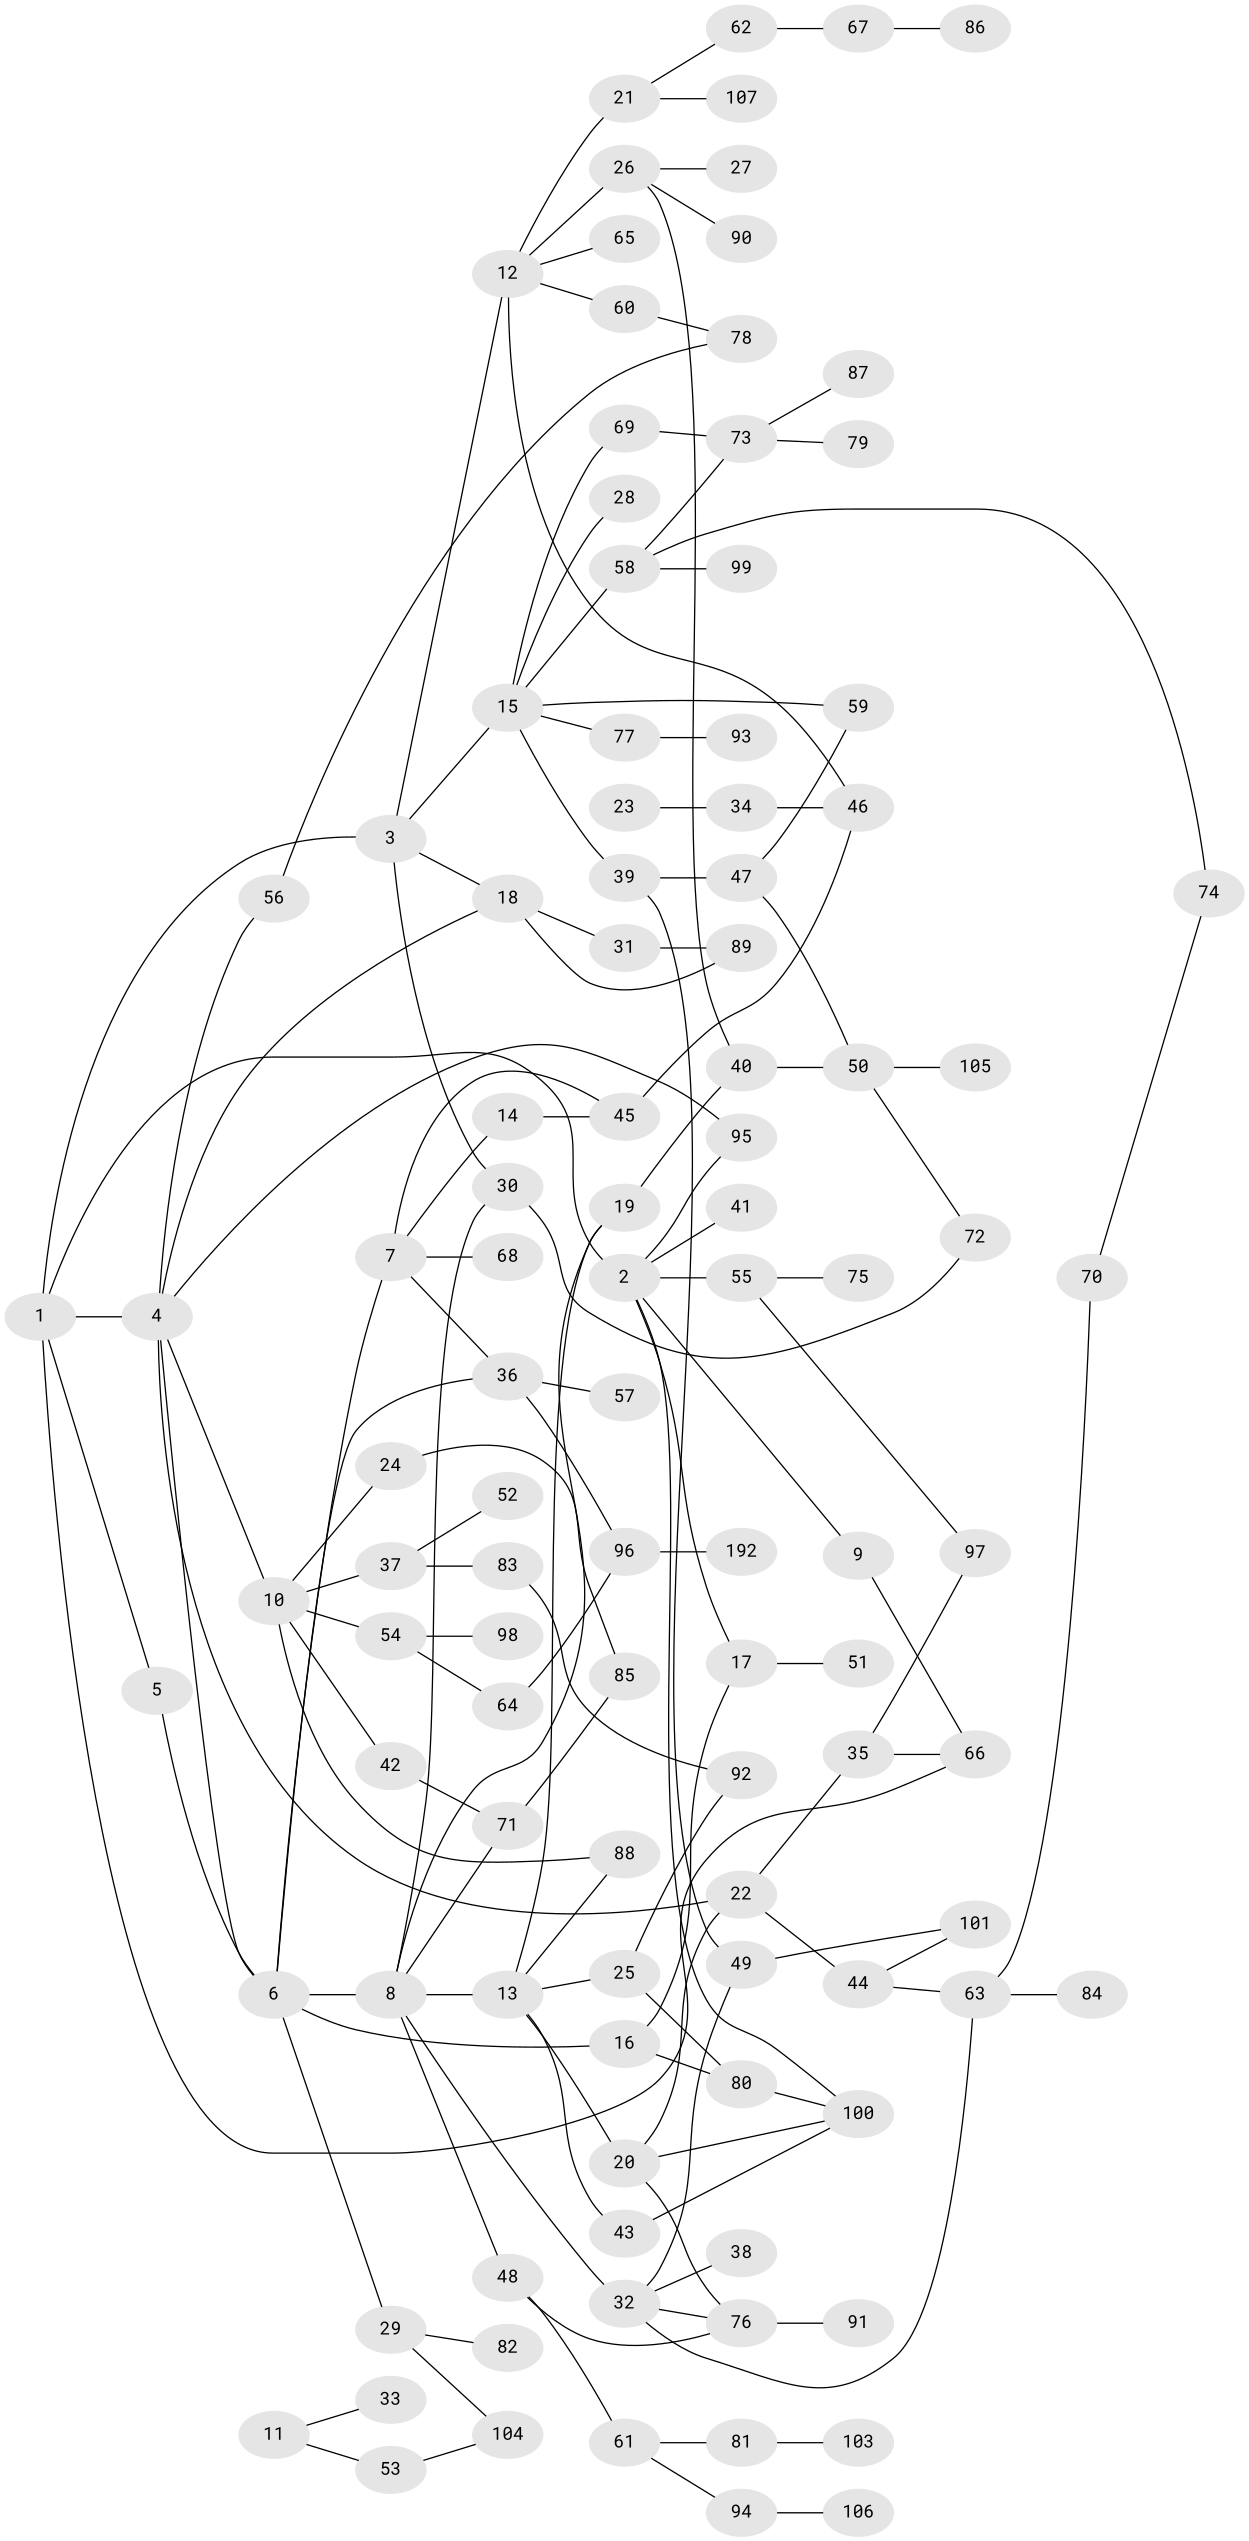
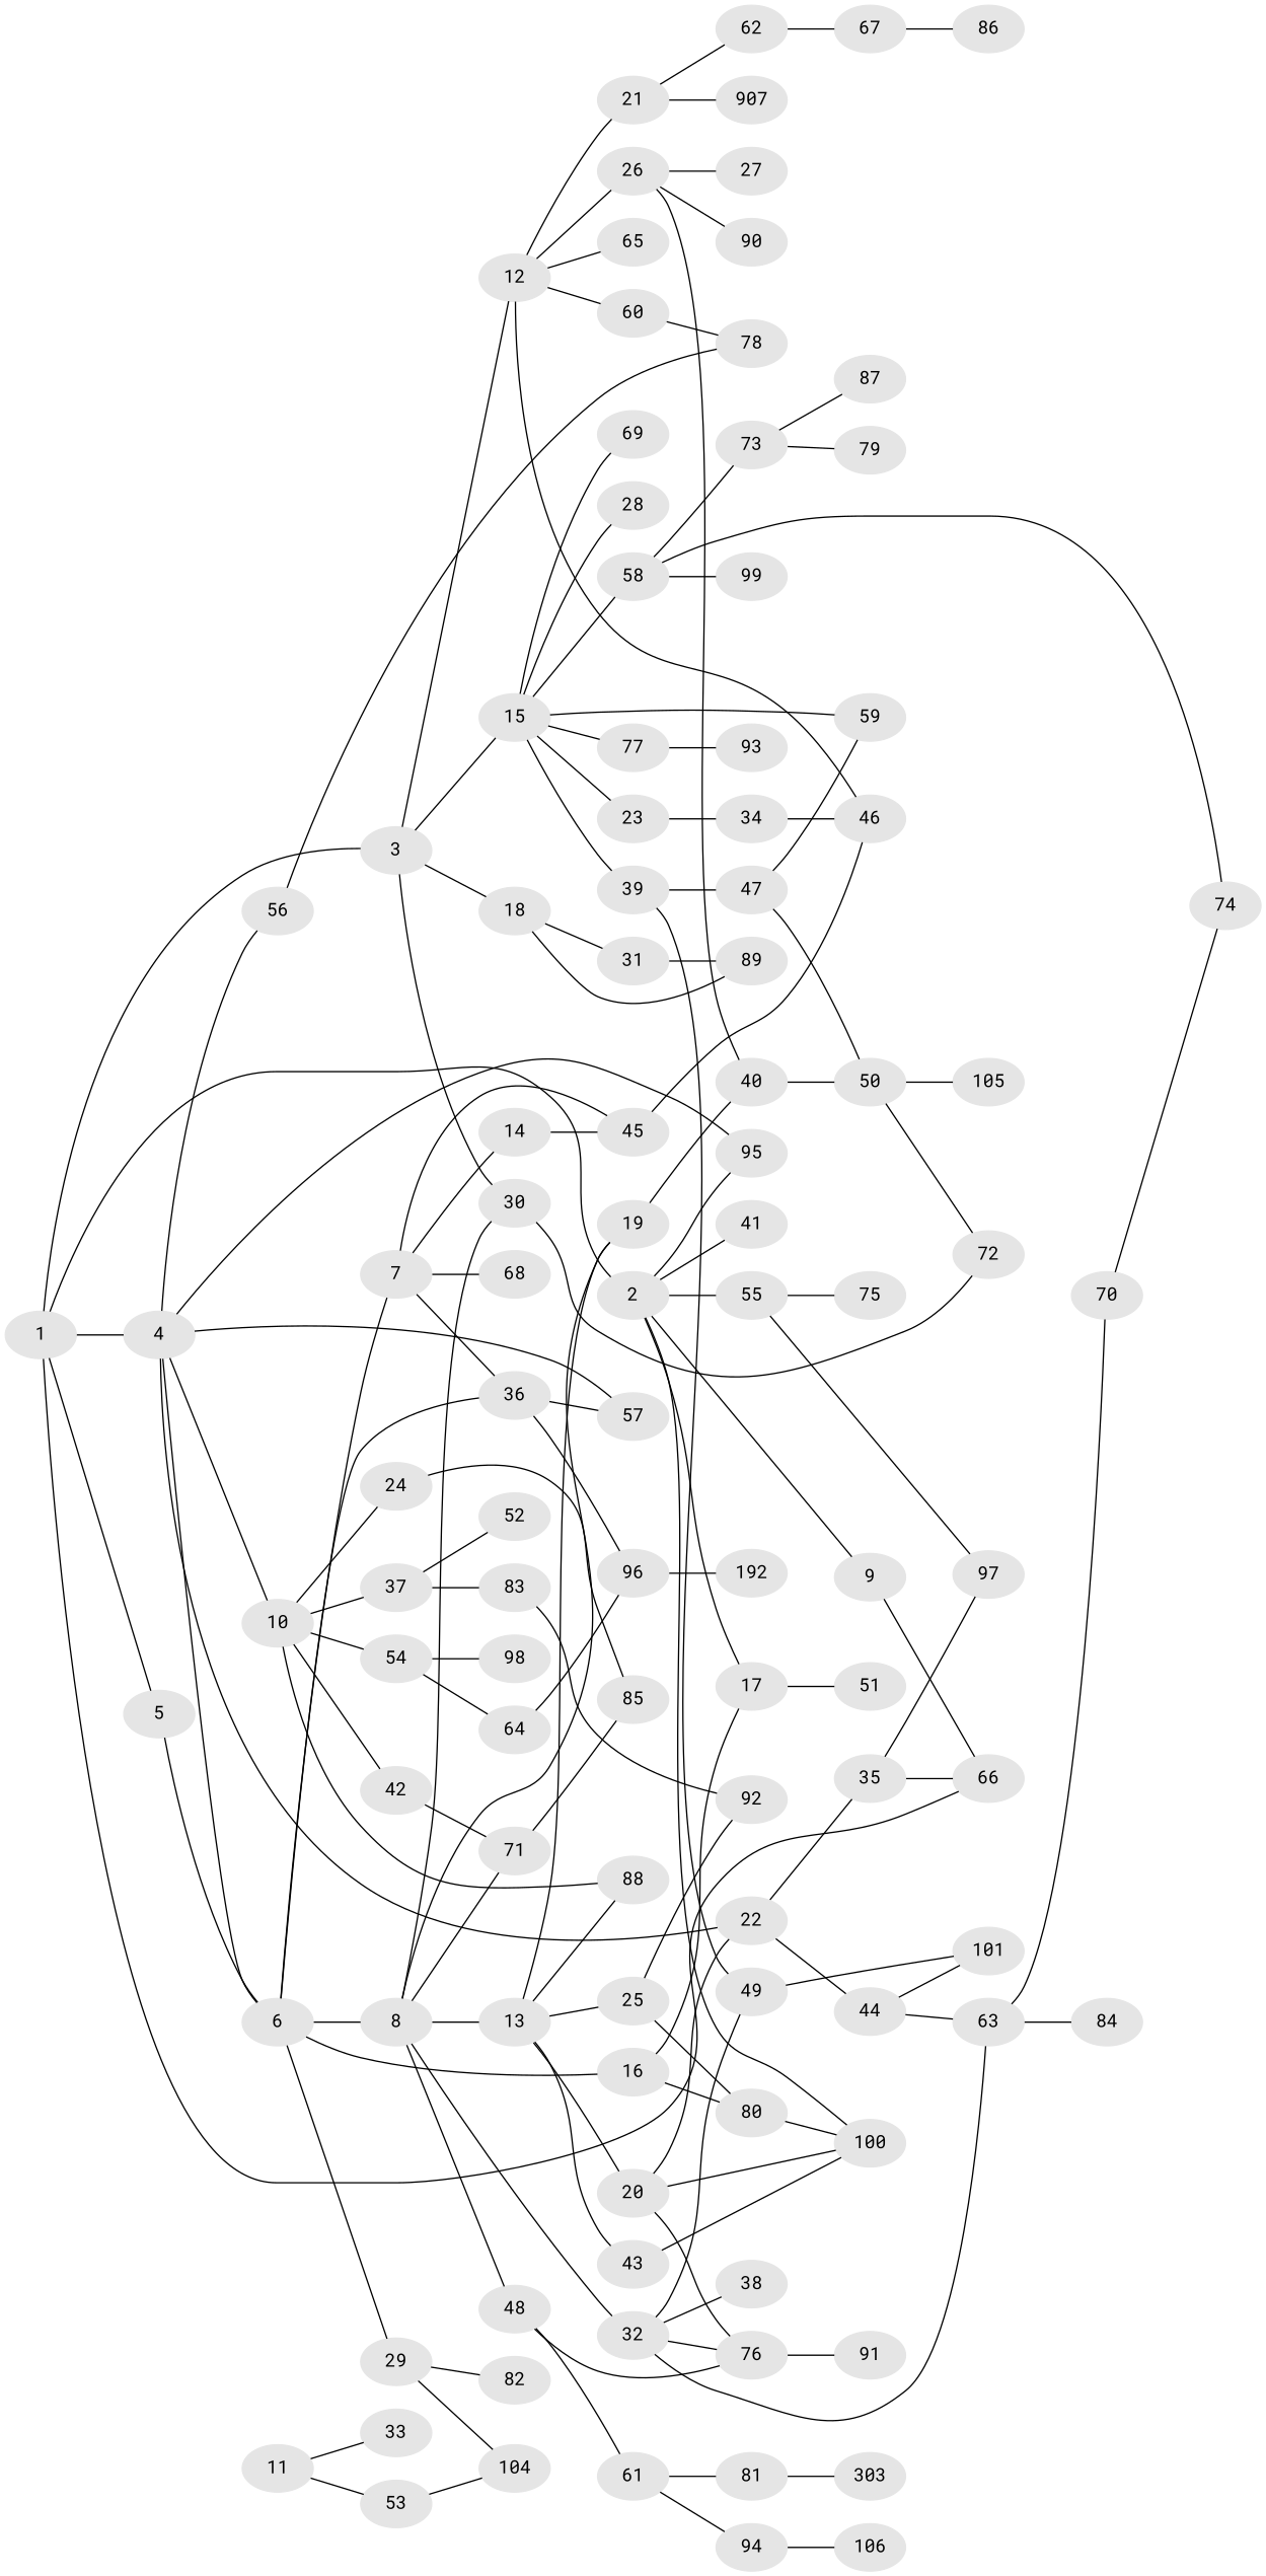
  graph {
    fontname="Roboto Mono"
    rankdir=LR
    node [color=gray90 fontname="Roboto Mono" style=filled]
    edge [fontname="Roboto Mono"]
    1
    2
    3
    4
    5
    66
    9
    17
    41
    55
    95
    100
    12
    15
    18
    30
    6
    10
    22
    56
    51
    97
    75
    21
    26
    46
    60
    65
    23
    28
    39
    58
    59
    69
    77
    31
    89
    72
    7
    8
    16
    29
    36
    24
    37
    42
    54
    88
    35
    44
    78
    14
    45
    68
    13
    19
    32
    48
    71
    80
    82
    104
    57
    96
    20
    25
    43
    40
    76
    38
    49
    63
    61
    85
    11
    33
    53
    52
    83
    64
    98
    62
-   107
+   107 [label=907]
    27
    90
    92
    34
    47
    73
    74
    99
    93
    50
    91
    67
    101
    70
    84
    n99 [label=192]
    105
    81
    94
    79
    87
-   103
+   103 [label=303]
    106
    86
    1 -- 2
    1 -- 3
    1 -- 4
    1 -- 5
    1 -- 66
    2 -- 9
    2 -- 17
    2 -- 41
    2 -- 55
    2 -- 95
    2 -- 100
    3 -- 12
    3 -- 15
    3 -- 18
    3 -- 30
    4 -- 95
-   4 -- 18
+   4 -- 57
    4 -- 6
    4 -- 10
    4 -- 22
    4 -- 56
    5 -- 6
    9 -- 66
    17 -- 51
    55 -- 97
    55 -- 75
    12 -- 21
    12 -- 26
    12 -- 46
    12 -- 60
    12 -- 65
+   15 -- 23
    15 -- 28
    15 -- 39
    15 -- 58
    15 -- 59
    15 -- 69
    15 -- 77
    18 -- 31
    18 -- 89
    30 -- 72
    6 -- 7
    6 -- 8
    6 -- 16
    6 -- 29
    6 -- 36
    10 -- 24
    10 -- 37
    10 -- 42
    10 -- 54
    10 -- 88
    22 -- 35
    22 -- 44
    56 -- 78
    21 -- 62
    21 -- 107
    26 -- 40
    26 -- 27
    26 -- 90
    60 -- 78
    23 -- 34
    39 -- 49
    39 -- 47
    58 -- 73
    58 -- 74
    58 -- 99
-   69 -- 73
    77 -- 93
    31 -- 89
    7 -- 36
    7 -- 14
    7 -- 45
    7 -- 68
    8 -- 30
    8 -- 13
    8 -- 19
    8 -- 32
    8 -- 48
    8 -- 71
    16 -- 17
    16 -- 80
    29 -- 82
    29 -- 104
    36 -- 57
    36 -- 96
    24 -- 85
    37 -- 52
    37 -- 83
    42 -- 71
    54 -- 64
    54 -- 98
    35 -- 66
    35 -- 97
    44 -- 63
    44 -- 101
    14 -- 45
    45 -- 46
    13 -- 88
    13 -- 19
    13 -- 20
    13 -- 25
    13 -- 43
    19 -- 40
    32 -- 76
    32 -- 38
    32 -- 49
    32 -- 63
    48 -- 76
    48 -- 61
    71 -- 85
    80 -- 100
    96 -- n99
    20 -- 100
    20 -- 22
    20 -- 76
    25 -- 80
    25 -- 92
    43 -- 100
    40 -- 50
    76 -- 91
    49 -- 101
    63 -- 70
    63 -- 84
    61 -- 81
    61 -- 94
    11 -- 33
    11 -- 53
    53 -- 104
    83 -- 92
    64 -- 96
    62 -- 67
    34 -- 46
    47 -- 59
    47 -- 50
    73 -- 79
    73 -- 87
    50 -- 72
    50 -- 105
    67 -- 86
    70 -- 74
    81 -- 103
    94 -- 106
  }
